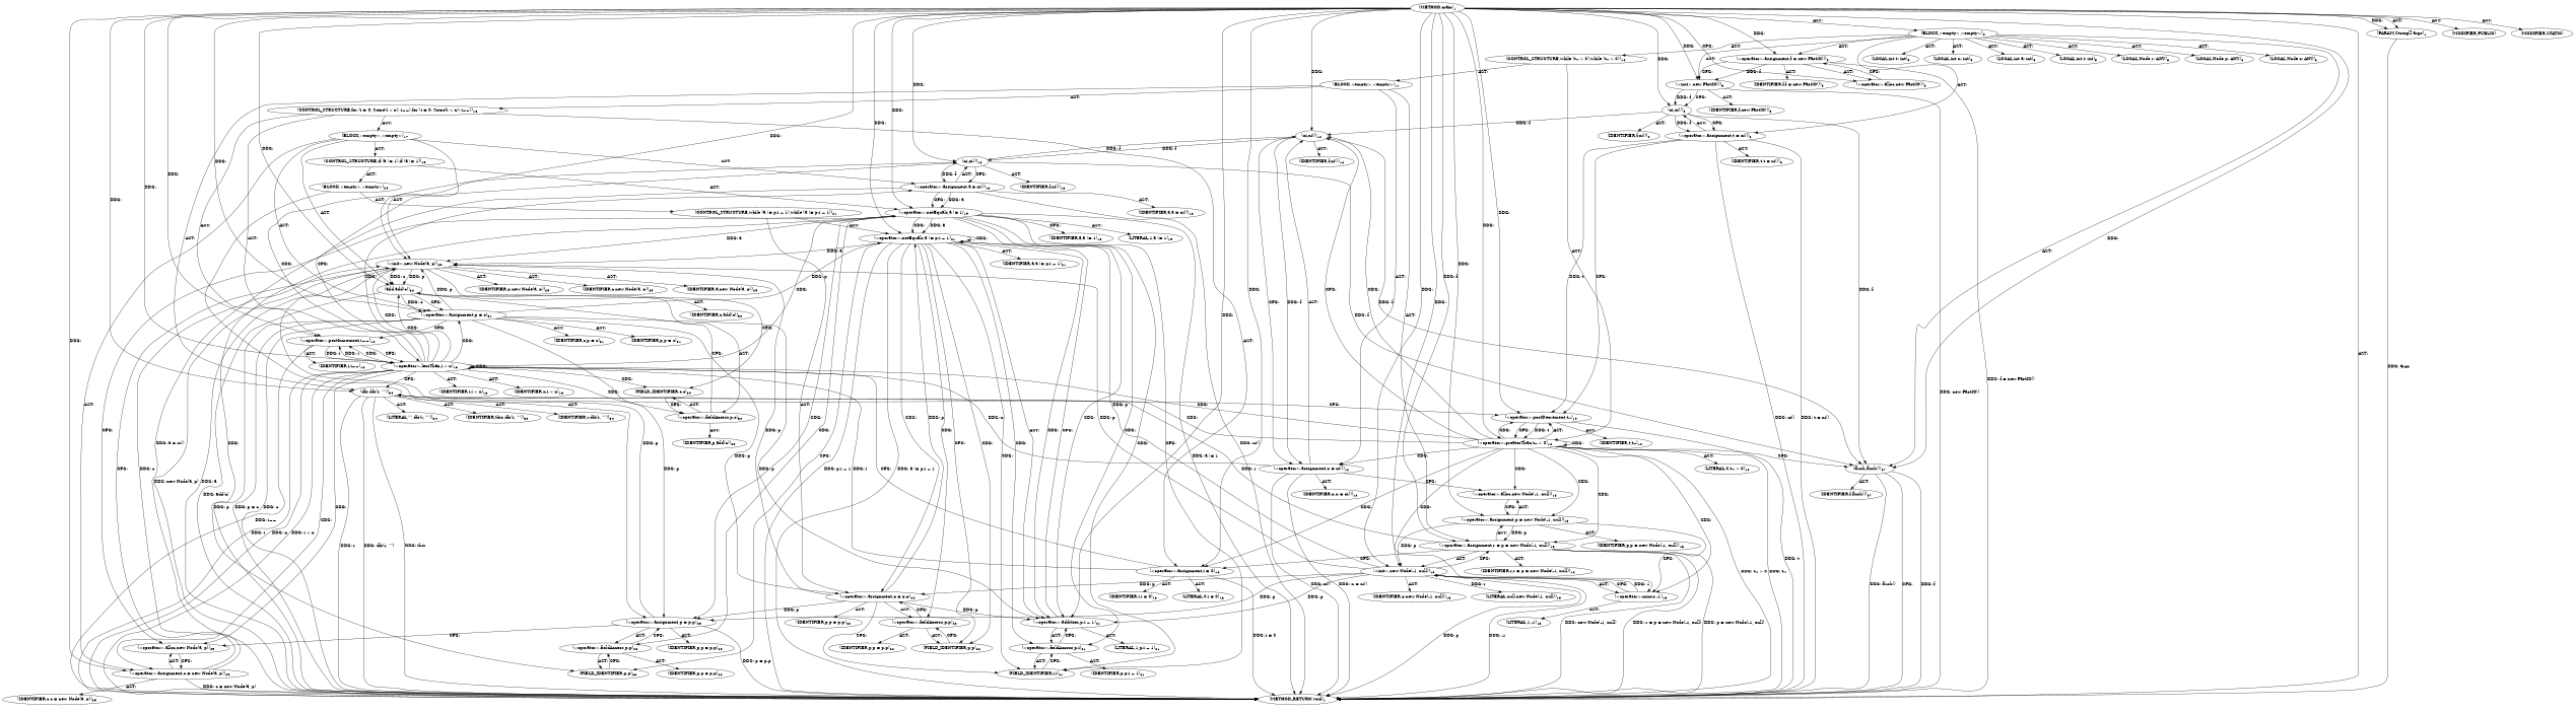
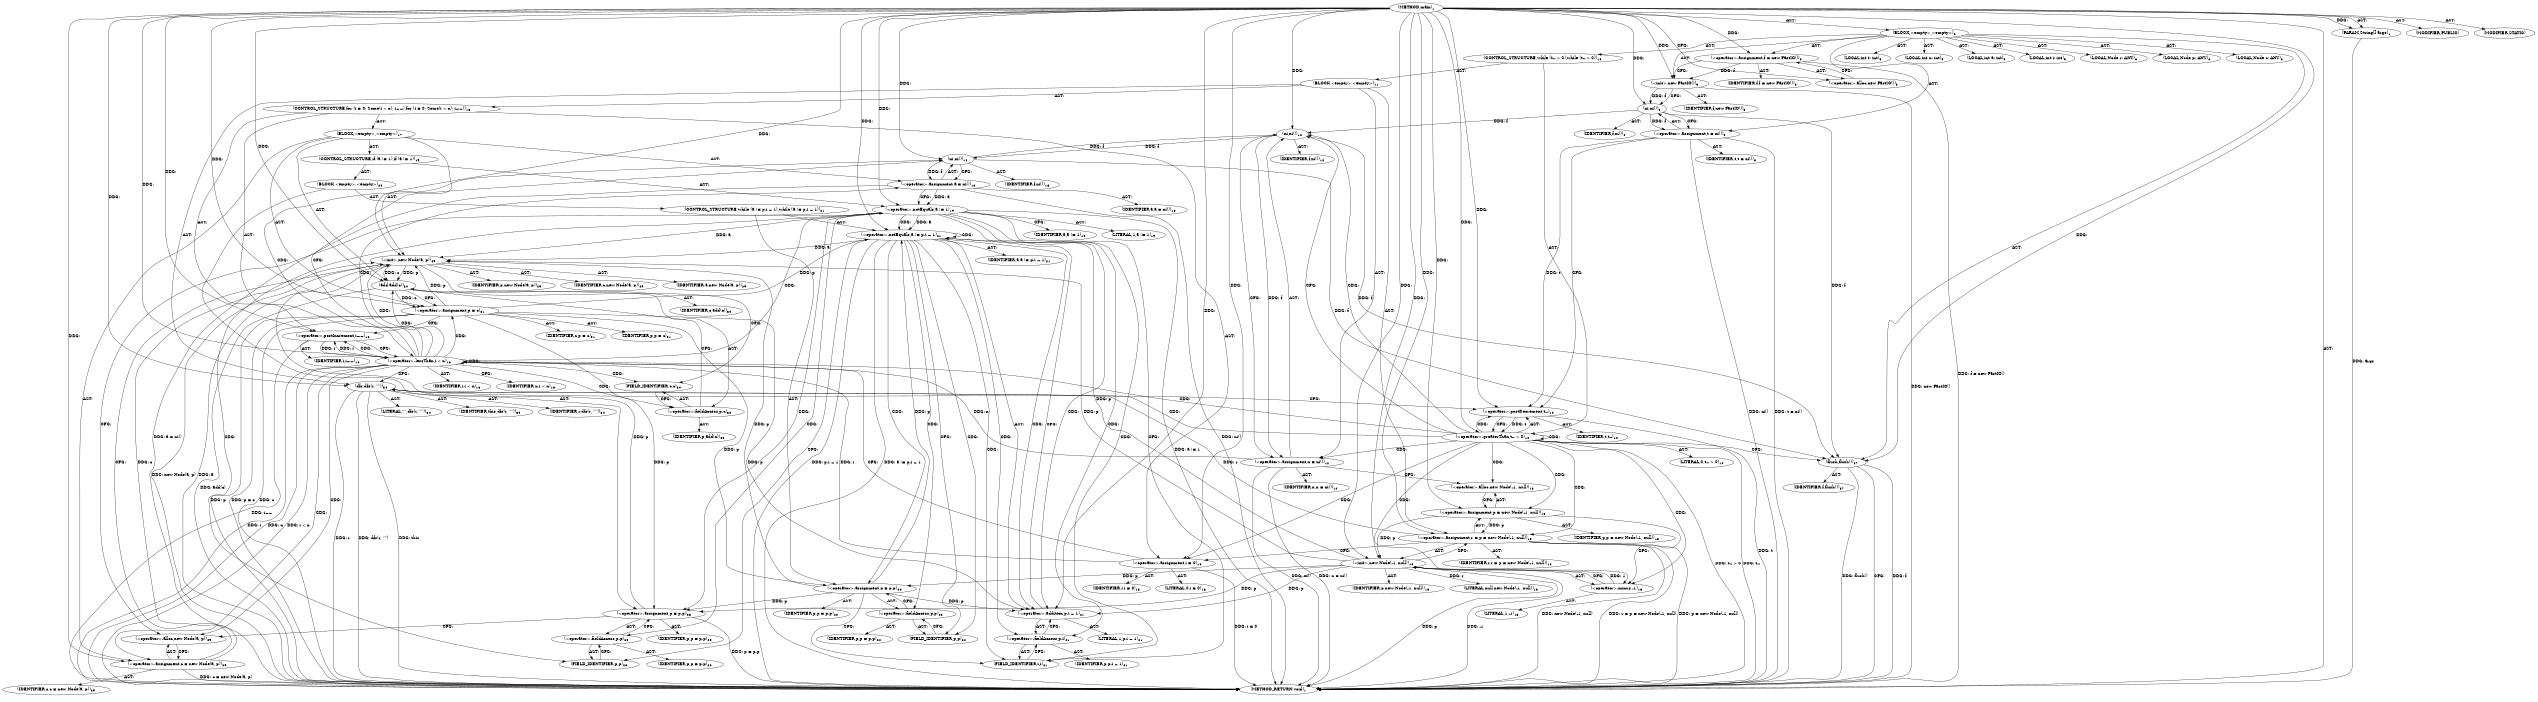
  digraph {
    fontname="DejaVu Serif"
    node [fontname="DejaVu Serif"]
    edge [fontname="DejaVu Serif"]
    n1 [label=<(METHOD,main)<SUB>1</SUB>>]
    n2 [label=<(PARAM,String[] args)<SUB>1</SUB>>]
    n3 [label=<(BLOCK,&lt;empty&gt;,&lt;empty&gt;)<SUB>2</SUB>>]
    n4 [label=<(&lt;operator&gt;.assignment,f = new FastIO())<SUB>3</SUB>>]
    n5 [label=<(&lt;operator&gt;.alloc,new FastIO())<SUB>3</SUB>>]
    n6 [label=<(&lt;init&gt;,new FastIO())<SUB>3</SUB>>]
    n7 [label=<(ni,ni())<SUB>8</SUB>>]
    n8 [label=<(&lt;operator&gt;.greaterThan,t-- &gt; 0)<SUB>10</SUB>>]
    n9 [label=<(&lt;operator&gt;.postDecrement,t--)<SUB>10</SUB>>]
    n10 [label=<(ni,ni())<SUB>12</SUB>>]
    n11 [label=<(&lt;operator&gt;.assignment,r = p = new Node(-1, null))<SUB>13</SUB>>]
    n12 [label=<(&lt;operator&gt;.assignment,p = new Node(-1, null))<SUB>13</SUB>>]
    n13 [label=<(&lt;init&gt;,new Node(-1, null))<SUB>13</SUB>>]
    n14 [label=<(&lt;operator&gt;.minus,-1)<SUB>13</SUB>>]
    n15 [label=<(&lt;operator&gt;.assignment,i = 0)<SUB>16</SUB>>]
    n16 [label=<(&lt;operator&gt;.lessThan,i &lt; n)<SUB>16</SUB>>]
    n17 [label=<(&lt;operator&gt;.postIncrement,i++)<SUB>16</SUB>>]
    n18 [label=<(ni,ni())<SUB>18</SUB>>]
    n19 [label=<(&lt;operator&gt;.notEquals,a != 1)<SUB>19</SUB>>]
    n20 [label=<(&lt;operator&gt;.notEquals,a != p.i + 1)<SUB>21</SUB>>]
    n21 [label=<(&lt;operator&gt;.addition,p.i + 1)<SUB>21</SUB>>]
    n22 [label=<(&lt;operator&gt;.assignment,c = new Node(a, p))<SUB>29</SUB>>]
    n23 [label=<(&lt;init&gt;,new Node(a, p))<SUB>29</SUB>>]
    n24 [label=<(add,add(c))<SUB>30</SUB>>]
    n25 [label=<(&lt;operator&gt;.assignment,p = c)<SUB>31</SUB>>]
    n26 [label=<(dfs,dfs(r, &quot;&quot;))<SUB>34</SUB>>]
    n27 [label=<(flush,flush())<SUB>37</SUB>>]
    n28 [label=<(MODIFIER,PUBLIC)>]
    n29 [label=<(MODIFIER,STATIC)>]
    n30 [label=<(METHOD_RETURN,void)<SUB>1</SUB>>]
    n31 [label=<(LOCAL,int t: int)<SUB>5</SUB>>]
    n32 [label=<(LOCAL,int n: int)<SUB>5</SUB>>]
    n33 [label=<(LOCAL,int a: int)<SUB>5</SUB>>]
    n34 [label=<(LOCAL,int i: int)<SUB>5</SUB>>]
    n35 [label=<(LOCAL,Node r: ANY)<SUB>6</SUB>>]
    n36 [label=<(LOCAL,Node p: ANY)<SUB>6</SUB>>]
    n37 [label=<(LOCAL,Node c: ANY)<SUB>6</SUB>>]
    n38 [label=<(&lt;operator&gt;.assignment,t = ni())<SUB>8</SUB>>]
    n39 [label=<(CONTROL_STRUCTURE,while (t-- &gt; 0),while (t-- &gt; 0))<SUB>10</SUB>>]
    n40 [label=<(IDENTIFIER,f,f = new FastIO())<SUB>3</SUB>>]
    n41 [label=<(IDENTIFIER,f,new FastIO())<SUB>3</SUB>>]
    n42 [label=<(IDENTIFIER,f,ni())<SUB>8</SUB>>]
    n43 [label=<(LITERAL,0,t-- &gt; 0)<SUB>10</SUB>>]
    n44 [label=<(&lt;operator&gt;.assignment,n = ni())<SUB>12</SUB>>]
    n45 [label=<(&lt;operator&gt;.alloc,new Node(-1, null))<SUB>13</SUB>>]
    n46 [label=<(IDENTIFIER,t,t--)<SUB>10</SUB>>]
    n47 [label=<(IDENTIFIER,f,ni())<SUB>12</SUB>>]
    n48 [label=<(IDENTIFIER,r,r = p = new Node(-1, null))<SUB>13</SUB>>]
    n49 [label=<(IDENTIFIER,p,p = new Node(-1, null))<SUB>13</SUB>>]
    n50 [label=<(IDENTIFIER,p,new Node(-1, null))<SUB>13</SUB>>]
    n51 [label=<(LITERAL,null,new Node(-1, null))<SUB>13</SUB>>]
    n52 [label=<(&lt;operator&gt;.assignment,p = p.p)<SUB>22</SUB>>]
    n53 [label=<(&lt;operator&gt;.assignment,p = p.p)<SUB>23</SUB>>]
    n54 [label=<(LITERAL,1,-1)<SUB>13</SUB>>]
    n55 [label=<(IDENTIFIER,i,i = 0)<SUB>16</SUB>>]
    n56 [label=<(LITERAL,0,i = 0)<SUB>16</SUB>>]
    n57 [label=<(IDENTIFIER,i,i &lt; n)<SUB>16</SUB>>]
    n58 [label=<(IDENTIFIER,n,i &lt; n)<SUB>16</SUB>>]
    n59 [label=<(&lt;operator&gt;.assignment,a = ni())<SUB>18</SUB>>]
    n60 [label=<(&lt;operator&gt;.alloc,new Node(a, p))<SUB>29</SUB>>]
    n61 [label=<(&lt;operator&gt;.fieldAccess,p.c)<SUB>30</SUB>>]
    n62 [label=<(FIELD_IDENTIFIER,c,c)<SUB>30</SUB>>]
    n63 [label=<(IDENTIFIER,i,i++)<SUB>16</SUB>>]
    n64 [label=<(IDENTIFIER,f,ni())<SUB>18</SUB>>]
    n65 [label=<(IDENTIFIER,a,a != 1)<SUB>19</SUB>>]
    n66 [label=<(LITERAL,1,a != 1)<SUB>19</SUB>>]
    n67 [label=<(&lt;operator&gt;.fieldAccess,p.i)<SUB>21</SUB>>]
    n68 [label=<(FIELD_IDENTIFIER,i,i)<SUB>21</SUB>>]
    n69 [label=<(&lt;operator&gt;.fieldAccess,p.p)<SUB>23</SUB>>]
    n70 [label=<(FIELD_IDENTIFIER,p,p)<SUB>23</SUB>>]
    n71 [label=<(IDENTIFIER,a,a != p.i + 1)<SUB>21</SUB>>]
    n72 [label=<(&lt;operator&gt;.fieldAccess,p.p)<SUB>22</SUB>>]
    n73 [label=<(FIELD_IDENTIFIER,p,p)<SUB>22</SUB>>]
    n74 [label=<(LITERAL,1,p.i + 1)<SUB>21</SUB>>]
    n75 [label=<(IDENTIFIER,c,c = new Node(a, p))<SUB>29</SUB>>]
    n76 [label=<(IDENTIFIER,c,new Node(a, p))<SUB>29</SUB>>]
    n77 [label=<(IDENTIFIER,a,new Node(a, p))<SUB>29</SUB>>]
    n78 [label=<(IDENTIFIER,p,new Node(a, p))<SUB>29</SUB>>]
    n79 [label=<(IDENTIFIER,c,add(c))<SUB>30</SUB>>]
    n80 [label=<(IDENTIFIER,p,p = c)<SUB>31</SUB>>]
    n81 [label=<(IDENTIFIER,c,p = c)<SUB>31</SUB>>]
    n82 [label=<(IDENTIFIER,this,dfs(r, &quot;&quot;))<SUB>34</SUB>>]
    n83 [label=<(IDENTIFIER,r,dfs(r, &quot;&quot;))<SUB>34</SUB>>]
    n84 [label=<(LITERAL,&quot;&quot;,dfs(r, &quot;&quot;))<SUB>34</SUB>>]
    n85 [label=<(IDENTIFIER,f,flush())<SUB>37</SUB>>]
    n86 [label=<(IDENTIFIER,t,t = ni())<SUB>8</SUB>>]
    n87 [label=<(BLOCK,&lt;empty&gt;,&lt;empty&gt;)<SUB>11</SUB>>]
    n88 [label=<(CONTROL_STRUCTURE,for (i = 0; Some(i &lt; n); i++),for (i = 0; Some(i &lt; n); i++))<SUB>16</SUB>>]
    n89 [label=<(IDENTIFIER,n,n = ni())<SUB>12</SUB>>]
    n90 [label=<(BLOCK,&lt;empty&gt;,&lt;empty&gt;)<SUB>17</SUB>>]
    n91 [label=<(IDENTIFIER,p,p = p.p)<SUB>22</SUB>>]
    n92 [label=<(IDENTIFIER,p,p = p.p)<SUB>23</SUB>>]
    n93 [label=<(CONTROL_STRUCTURE,if (a != 1),if (a != 1))<SUB>19</SUB>>]
    n94 [label=<(IDENTIFIER,a,a = ni())<SUB>13</SUB>>]
    n95 [label=<(IDENTIFIER,p,add(c))<SUB>30</SUB>>]
    n96 [label=<(BLOCK,&lt;empty&gt;,&lt;empty&gt;)<SUB>20</SUB>>]
    n97 [label=<(CONTROL_STRUCTURE,while (a != p.i + 1),while (a != p.i + 1))<SUB>21</SUB>>]
    n98 [label=<(IDENTIFIER,p,p.i + 1)<SUB>21</SUB>>]
    n99 [label=<(IDENTIFIER,p,p = p.p)<SUB>23</SUB>>]
    n100 [label=<(IDENTIFIER,p,p = p.p)<SUB>22</SUB>>]
    n1 -> n2 [label="AST: "]
    n1 -> n2 [label="DDG: "]
    n1 -> n3 [label="AST: "]
    n1 -> n4 [label="DDG: "]
    n1 -> n5 [label="CFG: "]
    n1 -> n6 [label="DDG: "]
    n1 -> n7 [label="DDG: "]
    n1 -> n8 [label="DDG: "]
    n1 -> n9 [label="DDG: "]
    n1 -> n10 [label="DDG: "]
-   n1 -> n11 [label="DDG: f"]
+   n1 -> n11 [label="DDG: "]
    n1 -> n12 [label="DDG: "]
    n1 -> n13 [label="DDG: "]
    n1 -> n14 [label="DDG: "]
    n1 -> n15 [label="DDG: "]
    n1 -> n16 [label="DDG: "]
    n1 -> n17 [label="DDG: "]
    n1 -> n18 [label="DDG: "]
    n1 -> n19 [label="DDG: "]
    n1 -> n20 [label="DDG: "]
    n1 -> n21 [label="DDG: "]
    n1 -> n22 [label="DDG: "]
    n1 -> n23 [label="DDG: "]
    n1 -> n24 [label="DDG: "]
    n1 -> n25 [label="DDG: "]
    n1 -> n26 [label="DDG: "]
    n1 -> n27 [label="DDG: "]
    n1 -> n28 [label="AST: "]
    n1 -> n29 [label="AST: "]
    n1 -> n30 [label="AST: "]
    n2 -> n30 [label="DDG: args"]
    n3 -> n4 [label="AST: "]
    n3 -> n6 [label="AST: "]
    n3 -> n27 [label="AST: "]
    n3 -> n31 [label="AST: "]
    n3 -> n32 [label="AST: "]
    n3 -> n33 [label="AST: "]
    n3 -> n34 [label="AST: "]
    n3 -> n35 [label="AST: "]
    n3 -> n36 [label="AST: "]
    n3 -> n37 [label="AST: "]
    n3 -> n38 [label="AST: "]
    n3 -> n39 [label="AST: "]
    n4 -> n5 [label="AST: "]
    n4 -> n6 [label="CFG: "]
    n4 -> n6 [label="DDG: f"]
    n4 -> n30 [label="DDG: f = new FastIO()"]
    n4 -> n40 [label="AST: "]
    n5 -> n4 [label="CFG: "]
    n6 -> n7 [label="CFG: "]
    n6 -> n7 [label="DDG: f"]
    n6 -> n30 [label="DDG: new FastIO()"]
    n6 -> n41 [label="AST: "]
    n7 -> n10 [label="DDG: f"]
    n7 -> n27 [label="DDG: f"]
    n7 -> n38 [label="CFG: "]
    n7 -> n38 [label="DDG: f"]
    n7 -> n42 [label="AST: "]
    n8 -> n8 [label="CDG: "]
    n8 -> n9 [label="AST: "]
    n8 -> n9 [label="CDG: "]
    n8 -> n10 [label="CFG: "]
    n8 -> n10 [label="CDG: "]
    n8 -> n11 [label="CDG: "]
    n8 -> n12 [label="CDG: "]
    n8 -> n13 [label="CDG: "]
    n8 -> n14 [label="CDG: "]
    n8 -> n15 [label="CDG: "]
    n8 -> n16 [label="CDG: "]
    n8 -> n26 [label="CDG: "]
    n8 -> n27 [label="CFG: "]
    n8 -> n30 [label="DDG: t--"]
    n8 -> n30 [label="DDG: t-- &gt; 0"]
    n8 -> n43 [label="AST: "]
    n8 -> n44 [label="CDG: "]
    n8 -> n45 [label="CDG: "]
    n9 -> n8 [label="CFG: "]
    n9 -> n8 [label="DDG: t"]
    n9 -> n30 [label="DDG: t"]
    n9 -> n46 [label="AST: "]
    n10 -> n18 [label="DDG: f"]
    n10 -> n27 [label="DDG: f"]
    n10 -> n44 [label="CFG: "]
    n10 -> n44 [label="DDG: f"]
    n10 -> n47 [label="AST: "]
    n11 -> n12 [label="AST: "]
    n11 -> n13 [label="AST: "]
    n11 -> n15 [label="CFG: "]
    n11 -> n26 [label="DDG: r"]
    n11 -> n30 [label="DDG: p = new Node(-1, null)"]
    n11 -> n30 [label="DDG: new Node(-1, null)"]
    n11 -> n30 [label="DDG: r = p = new Node(-1, null)"]
    n11 -> n48 [label="AST: "]
    n12 -> n11 [label="DDG: p"]
    n12 -> n13 [label="DDG: p"]
    n12 -> n14 [label="CFG: "]
    n12 -> n45 [label="AST: "]
    n12 -> n49 [label="AST: "]
    n13 -> n11 [label="CFG: "]
    n13 -> n14 [label="AST: "]
    n13 -> n20 [label="DDG: p"]
    n13 -> n21 [label="DDG: p"]
    n13 -> n23 [label="DDG: p"]
    n13 -> n30 [label="DDG: p"]
    n13 -> n30 [label="DDG: -1"]
    n13 -> n50 [label="AST: "]
    n13 -> n51 [label="DDG: r"]
    n13 -> n52 [label="DDG: p"]
    n13 -> n53 [label="DDG: p"]
    n14 -> n13 [label="CFG: "]
    n14 -> n13 [label="DDG: 1"]
    n14 -> n54 [label="AST: "]
    n15 -> n16 [label="CFG: "]
    n15 -> n16 [label="DDG: i"]
    n15 -> n30 [label="DDG: i = 0"]
    n15 -> n55 [label="AST: "]
    n15 -> n56 [label="AST: "]
    n16 -> n16 [label="CDG: "]
    n16 -> n17 [label="DDG: i"]
    n16 -> n17 [label="CDG: "]
    n16 -> n18 [label="CFG: "]
    n16 -> n18 [label="CDG: "]
    n16 -> n19 [label="CDG: "]
    n16 -> n22 [label="CDG: "]
    n16 -> n23 [label="CDG: "]
    n16 -> n24 [label="CDG: "]
    n16 -> n25 [label="CDG: "]
    n16 -> n26 [label="CFG: "]
    n16 -> n30 [label="DDG: i"]
    n16 -> n30 [label="DDG: n"]
    n16 -> n30 [label="DDG: i &lt; n"]
    n16 -> n57 [label="AST: "]
-   n16 -> n58 [label="AST: "]
+   n16 -> n58 [label="CFG: "]
    n16 -> n59 [label="CDG: "]
    n16 -> n60 [label="CDG: "]
    n16 -> n61 [label="CDG: "]
    n16 -> n62 [label="CDG: "]
    n17 -> n16 [label="CFG: "]
    n17 -> n16 [label="DDG: i"]
    n17 -> n30 [label="DDG: i++"]
    n17 -> n63 [label="AST: "]
    n18 -> n10 [label="DDG: f"]
    n18 -> n27 [label="DDG: f"]
    n18 -> n59 [label="CFG: "]
    n18 -> n59 [label="DDG: f"]
    n18 -> n64 [label="AST: "]
    n19 -> n20 [label="DDG: a"]
    n19 -> n20 [label="CDG: "]
    n19 -> n21 [label="CDG: "]
    n19 -> n23 [label="DDG: a"]
    n19 -> n30 [label="DDG: a != 1"]
    n19 -> n53 [label="CDG: "]
    n19 -> n60 [label="CFG: "]
    n19 -> n65 [label="CFG: "]
    n19 -> n66 [label="AST: "]
    n19 -> n67 [label="CDG: "]
    n19 -> n68 [label="CFG: "]
    n19 -> n68 [label="CDG: "]
    n19 -> n69 [label="CDG: "]
    n19 -> n70 [label="CDG: "]
    n20 -> n20 [label="CDG: "]
    n20 -> n21 [label="AST: "]
    n20 -> n21 [label="CDG: "]
    n20 -> n23 [label="DDG: a"]
    n20 -> n30 [label="DDG: p.i + 1"]
    n20 -> n30 [label="DDG: a != p.i + 1"]
    n20 -> n52 [label="CDG: "]
    n20 -> n67 [label="CDG: "]
    n20 -> n68 [label="CDG: "]
    n20 -> n70 [label="CFG: "]
    n20 -> n71 [label="AST: "]
    n20 -> n72 [label="CDG: "]
    n20 -> n73 [label="CFG: "]
    n20 -> n73 [label="CDG: "]
    n21 -> n20 [label="CFG: "]
    n21 -> n67 [label="AST: "]
    n21 -> n74 [label="AST: "]
    n22 -> n23 [label="CFG: "]
    n22 -> n23 [label="DDG: c"]
    n22 -> n30 [label="DDG: c = new Node(a, p)"]
    n22 -> n60 [label="AST: "]
    n22 -> n75 [label="AST: "]
    n23 -> n24 [label="DDG: p"]
    n23 -> n24 [label="DDG: c"]
    n23 -> n30 [label="DDG: a"]
    n23 -> n30 [label="DDG: new Node(a, p)"]
    n23 -> n62 [label="CFG: "]
    n23 -> n76 [label="AST: "]
    n23 -> n77 [label="AST: "]
    n23 -> n78 [label="AST: "]
    n24 -> n25 [label="CFG: "]
    n24 -> n25 [label="DDG: c"]
    n24 -> n30 [label="DDG: add(c)"]
    n24 -> n61 [label="AST: "]
    n24 -> n79 [label="AST: "]
    n25 -> n17 [label="CFG: "]
    n25 -> n20 [label="DDG: p"]
    n25 -> n21 [label="DDG: p"]
    n25 -> n23 [label="DDG: p"]
    n25 -> n30 [label="DDG: p"]
    n25 -> n30 [label="DDG: c"]
    n25 -> n30 [label="DDG: p = c"]
    n25 -> n52 [label="DDG: p"]
    n25 -> n53 [label="DDG: p"]
    n25 -> n80 [label="AST: "]
    n25 -> n81 [label="AST: "]
    n26 -> n9 [label="CFG: "]
    n26 -> n30 [label="DDG: r"]
    n26 -> n30 [label="DDG: dfs(r, &quot;&quot;)"]
    n26 -> n30 [label="DDG: this"]
    n26 -> n82 [label="AST: "]
    n26 -> n83 [label="AST: "]
    n26 -> n84 [label="AST: "]
    n27 -> n30 [label="CFG: "]
    n27 -> n30 [label="DDG: f"]
    n27 -> n30 [label="DDG: flush()"]
    n27 -> n85 [label="AST: "]
    n38 -> n7 [label="AST: "]
    n38 -> n9 [label="CFG: "]
    n38 -> n9 [label="DDG: t"]
    n38 -> n30 [label="DDG: ni()"]
    n38 -> n30 [label="DDG: t = ni()"]
    n38 -> n86 [label="AST: "]
    n39 -> n8 [label="AST: "]
    n39 -> n87 [label="AST: "]
    n44 -> n10 [label="AST: "]
    n44 -> n16 [label="DDG: n"]
    n44 -> n30 [label="DDG: ni()"]
    n44 -> n30 [label="DDG: n = ni()"]
    n44 -> n45 [label="CFG: "]
    n44 -> n89 [label="AST: "]
    n45 -> n12 [label="CFG: "]
    n52 -> n20 [label="DDG: p"]
    n52 -> n21 [label="DDG: p"]
    n52 -> n23 [label="DDG: p"]
    n52 -> n53 [label="DDG: p"]
    n52 -> n68 [label="CFG: "]
    n52 -> n72 [label="AST: "]
    n52 -> n91 [label="AST: "]
    n53 -> n23 [label="DDG: p"]
    n53 -> n30 [label="DDG: p = p.p"]
    n53 -> n60 [label="CFG: "]
    n53 -> n69 [label="AST: "]
    n53 -> n92 [label="AST: "]
    n59 -> n18 [label="AST: "]
    n59 -> n19 [label="CFG: "]
    n59 -> n19 [label="DDG: a"]
    n59 -> n30 [label="DDG: ni()"]
    n59 -> n30 [label="DDG: a = ni()"]
    n59 -> n94 [label="AST: "]
    n60 -> n22 [label="CFG: "]
    n61 -> n24 [label="CFG: "]
    n61 -> n62 [label="AST: "]
    n61 -> n95 [label="AST: "]
    n62 -> n61 [label="CFG: "]
    n67 -> n21 [label="CFG: "]
    n67 -> n68 [label="AST: "]
    n67 -> n98 [label="AST: "]
    n68 -> n67 [label="CFG: "]
    n69 -> n53 [label="CFG: "]
    n69 -> n70 [label="AST: "]
    n69 -> n99 [label="AST: "]
    n70 -> n69 [label="CFG: "]
    n72 -> n52 [label="CFG: "]
    n72 -> n73 [label="AST: "]
    n72 -> n100 [label="AST: "]
    n73 -> n72 [label="CFG: "]
    n87 -> n11 [label="AST: "]
    n87 -> n26 [label="AST: "]
    n87 -> n44 [label="AST: "]
    n87 -> n88 [label="AST: "]
    n88 -> n15 [label="AST: "]
    n88 -> n16 [label="AST: "]
    n88 -> n17 [label="AST: "]
    n88 -> n90 [label="AST: "]
    n90 -> n22 [label="AST: "]
    n90 -> n23 [label="AST: "]
    n90 -> n24 [label="AST: "]
    n90 -> n25 [label="AST: "]
    n90 -> n59 [label="AST: "]
    n90 -> n93 [label="AST: "]
    n93 -> n19 [label="AST: "]
    n93 -> n96 [label="AST: "]
    n96 -> n53 [label="AST: "]
    n96 -> n97 [label="AST: "]
    n97 -> n20 [label="AST: "]
    n97 -> n52 [label="AST: "]
  }
